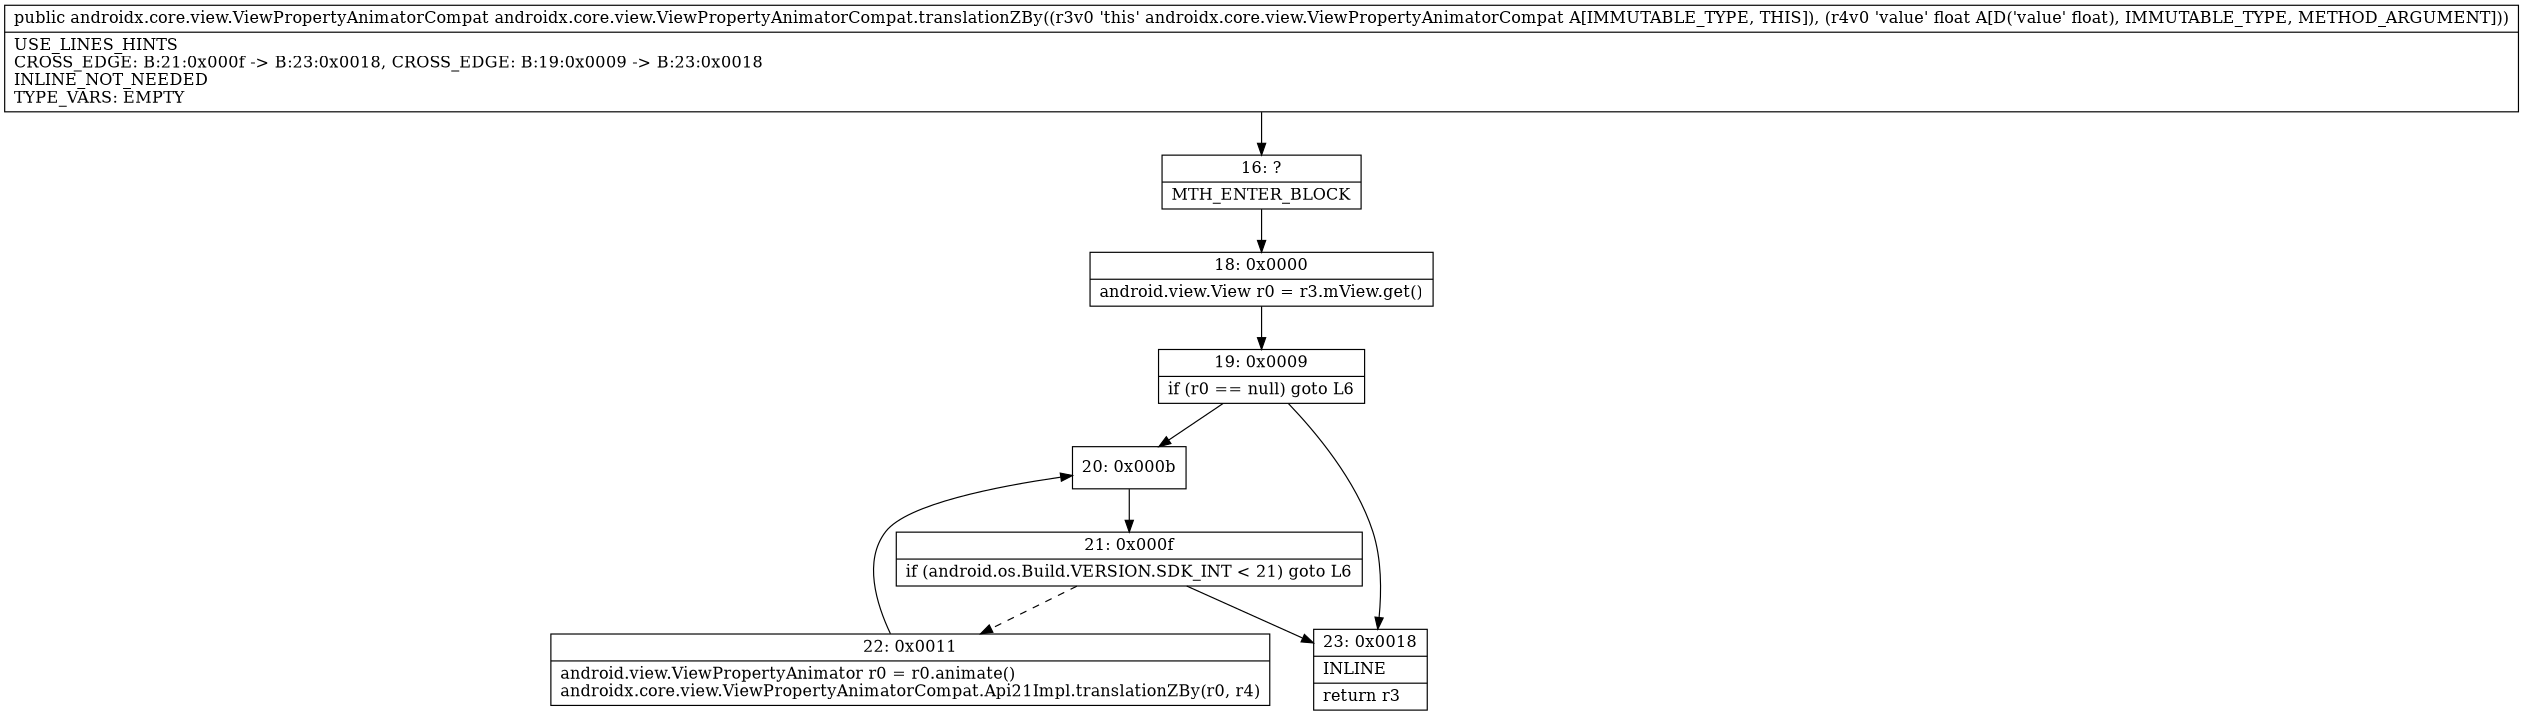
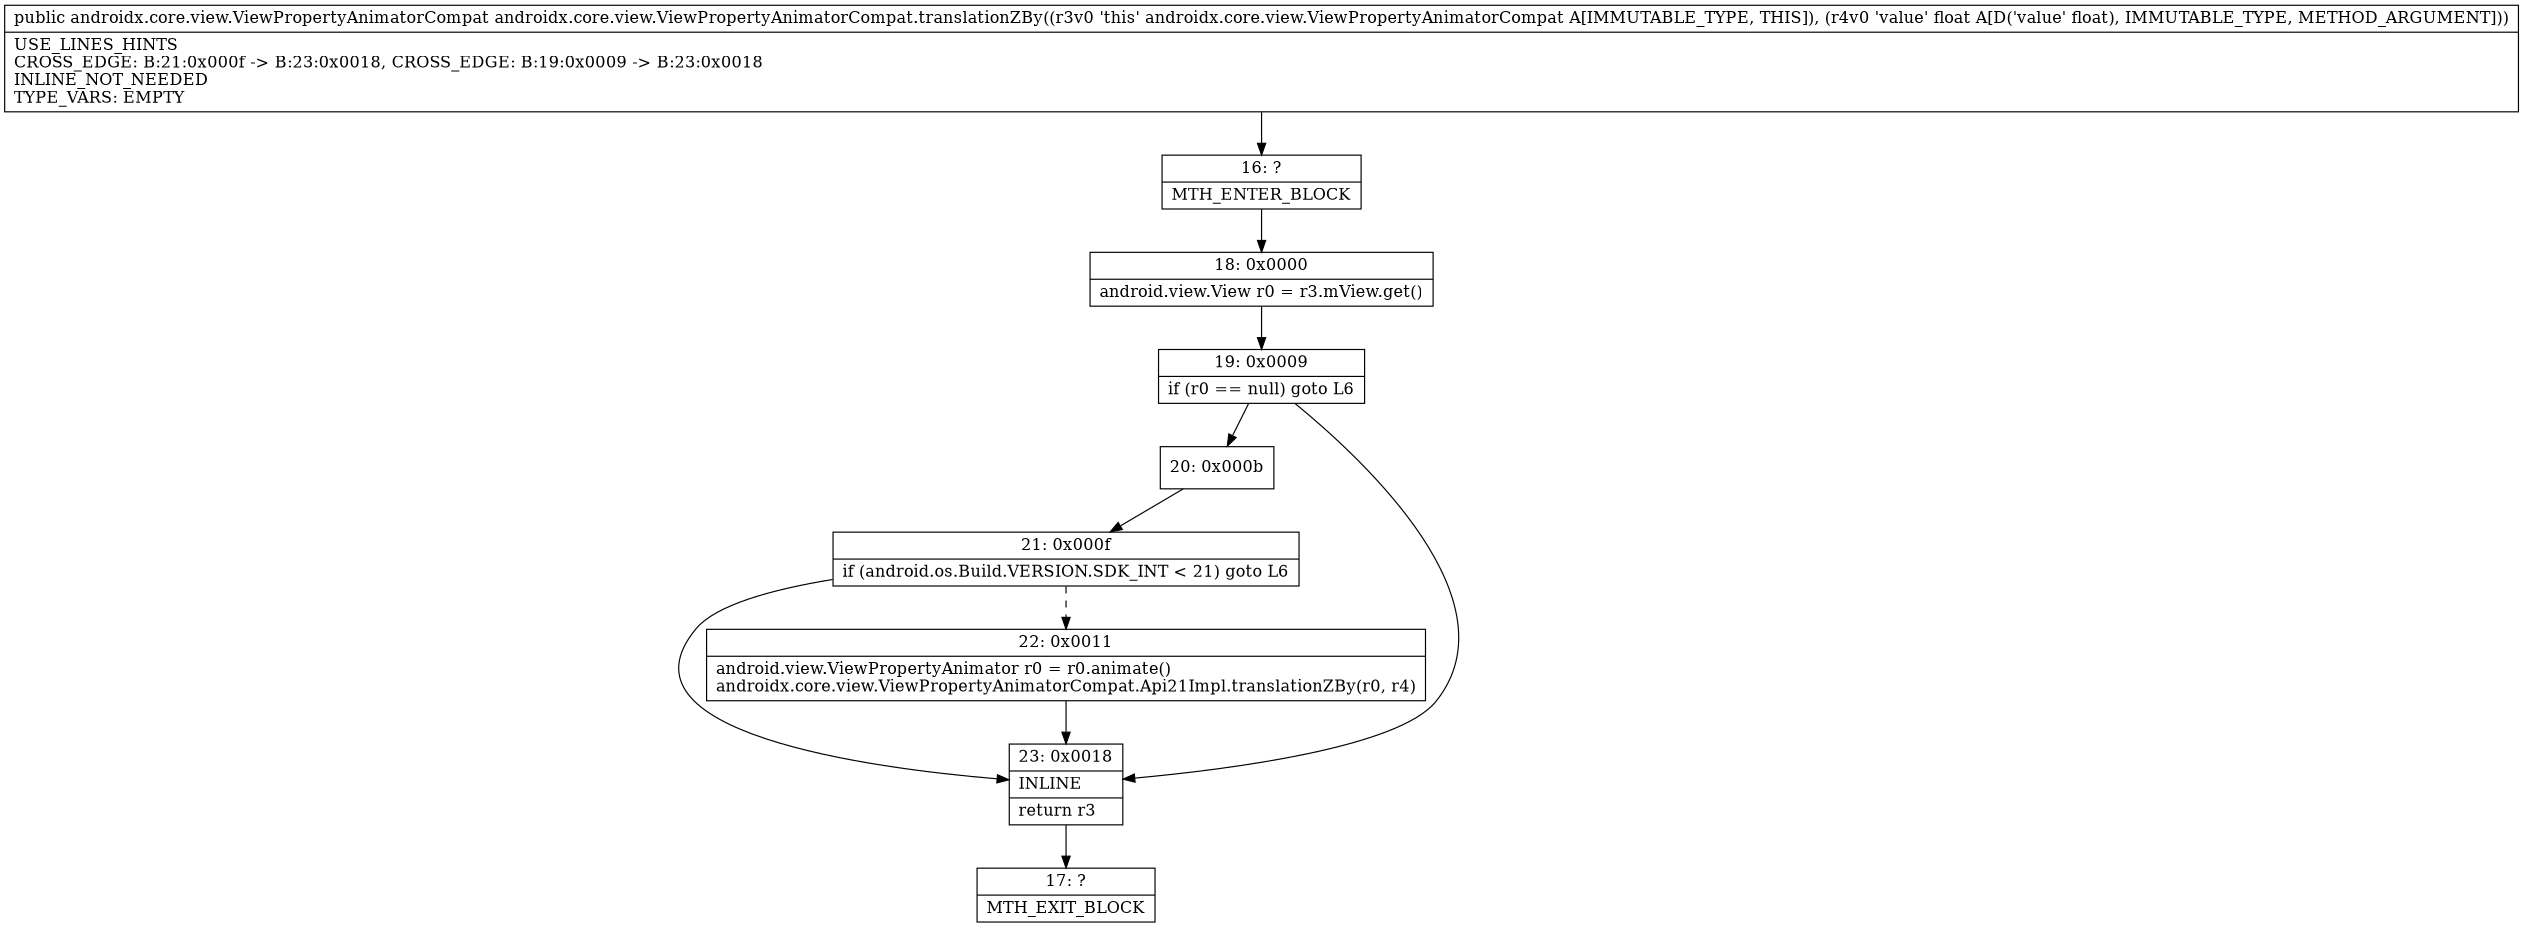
  digraph {
    node [shape=record]
    n1 [label="{16\:\ ?|MTH_ENTER_BLOCK\l}"]
    n2 [label="{18\:\ 0x0000|android.view.View r0 = r3.mView.get()\l}"]
    n3 [label="{19\:\ 0x0009|if (r0 == null) goto L6\l}"]
    n4 [label="{20\:\ 0x000b}"]
    n5 [label="{23\:\ 0x0018|INLINE\l|return r3\l}"]
    n6 [label="{21\:\ 0x000f|if (android.os.Build.VERSION.SDK_INT \< 21) goto L6\l}"]
+   n7 [label="{17\:\ ?|MTH_EXIT_BLOCK\l}"]
    n8 [label="{22\:\ 0x0011|android.view.ViewPropertyAnimator r0 = r0.animate()\landroidx.core.view.ViewPropertyAnimatorCompat.Api21Impl.translationZBy(r0, r4)\l}"]
    n9 [label="{public androidx.core.view.ViewPropertyAnimatorCompat androidx.core.view.ViewPropertyAnimatorCompat.translationZBy((r3v0 'this' androidx.core.view.ViewPropertyAnimatorCompat A[IMMUTABLE_TYPE, THIS]), (r4v0 'value' float A[D('value' float), IMMUTABLE_TYPE, METHOD_ARGUMENT]))  | USE_LINES_HINTS\lCROSS_EDGE: B:21:0x000f \-\> B:23:0x0018, CROSS_EDGE: B:19:0x0009 \-\> B:23:0x0018\lINLINE_NOT_NEEDED\lTYPE_VARS: EMPTY\l}"]
    n1 -> n2
    n2 -> n3
    n3 -> n4 [style=solid]
    n3 -> n5
    n4 -> n6
+   n5 -> n7
    n6 -> n5
    n6 -> n8 [style=dashed]
-   n8 -> n4
+   n8 -> n5
    n9 -> n1
  }
